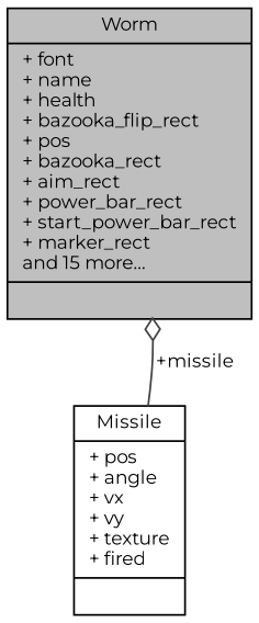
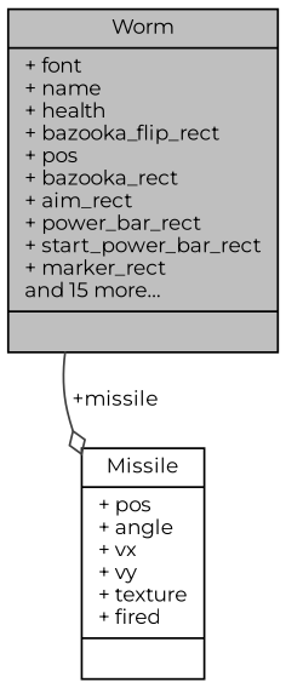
  digraph {
    fontname=Montserrat
    node [color=black fontname=Montserrat fontsize=10 shape=record style=filled]
    n1 [fillcolor=grey75 fontcolor=black height=0.2 label="{Worm\n|+ font\l+ name\l+ health\l+ bazooka_flip_rect\l+ pos\l+ bazooka_rect\l+ aim_rect\l+ power_bar_rect\l+ start_power_bar_rect\l+ marker_rect\land 15 more...\l|}" width=0.4]
    n2 [fillcolor=white height=0.2 label="{Missile\n|+ pos\l+ angle\l+ vx\l+ vy\l+ texture\l+ fired\l|}" width=0.4]
-   n2 -> n1 [arrowhead=odiamond color=grey25 fontname=Montserrat fontsize=10 label=" +missile" labelfontname=Helvetica labelfontsize=10 style=solid]
+   n1 -> n2 [arrowhead=odiamond color=grey25 fontname=Montserrat fontsize=10 label=" +missile" labelfontname=Helvetica labelfontsize=10 style=solid]
  }
